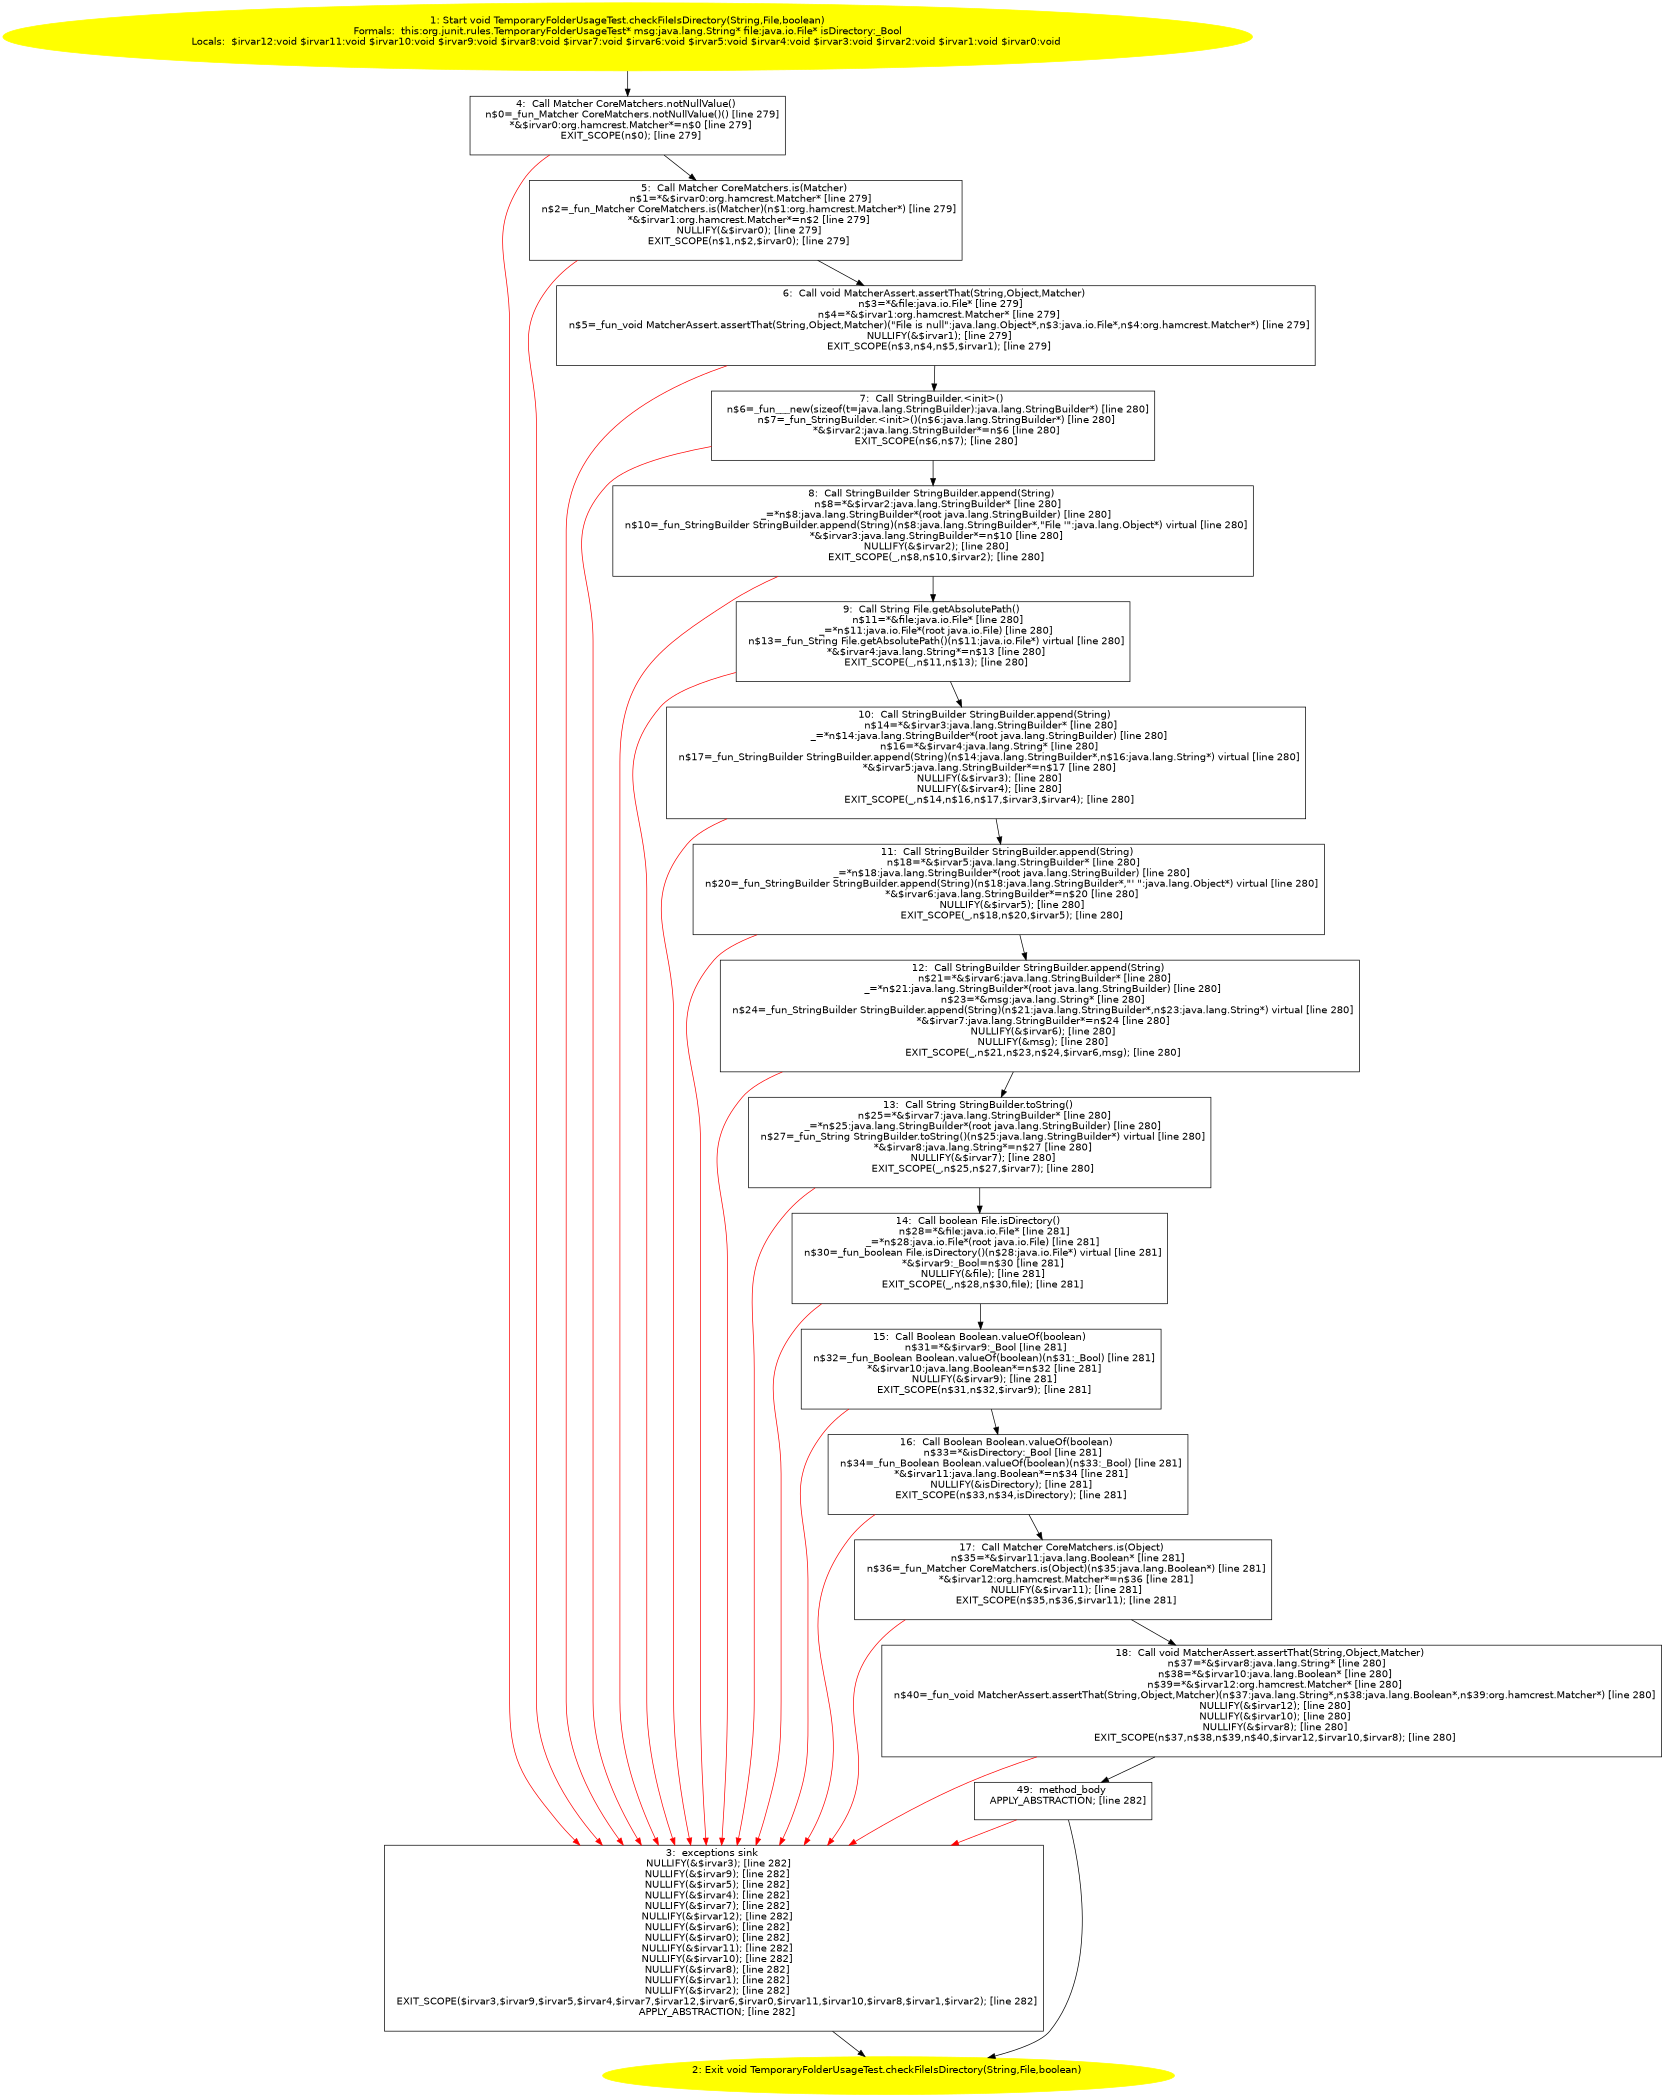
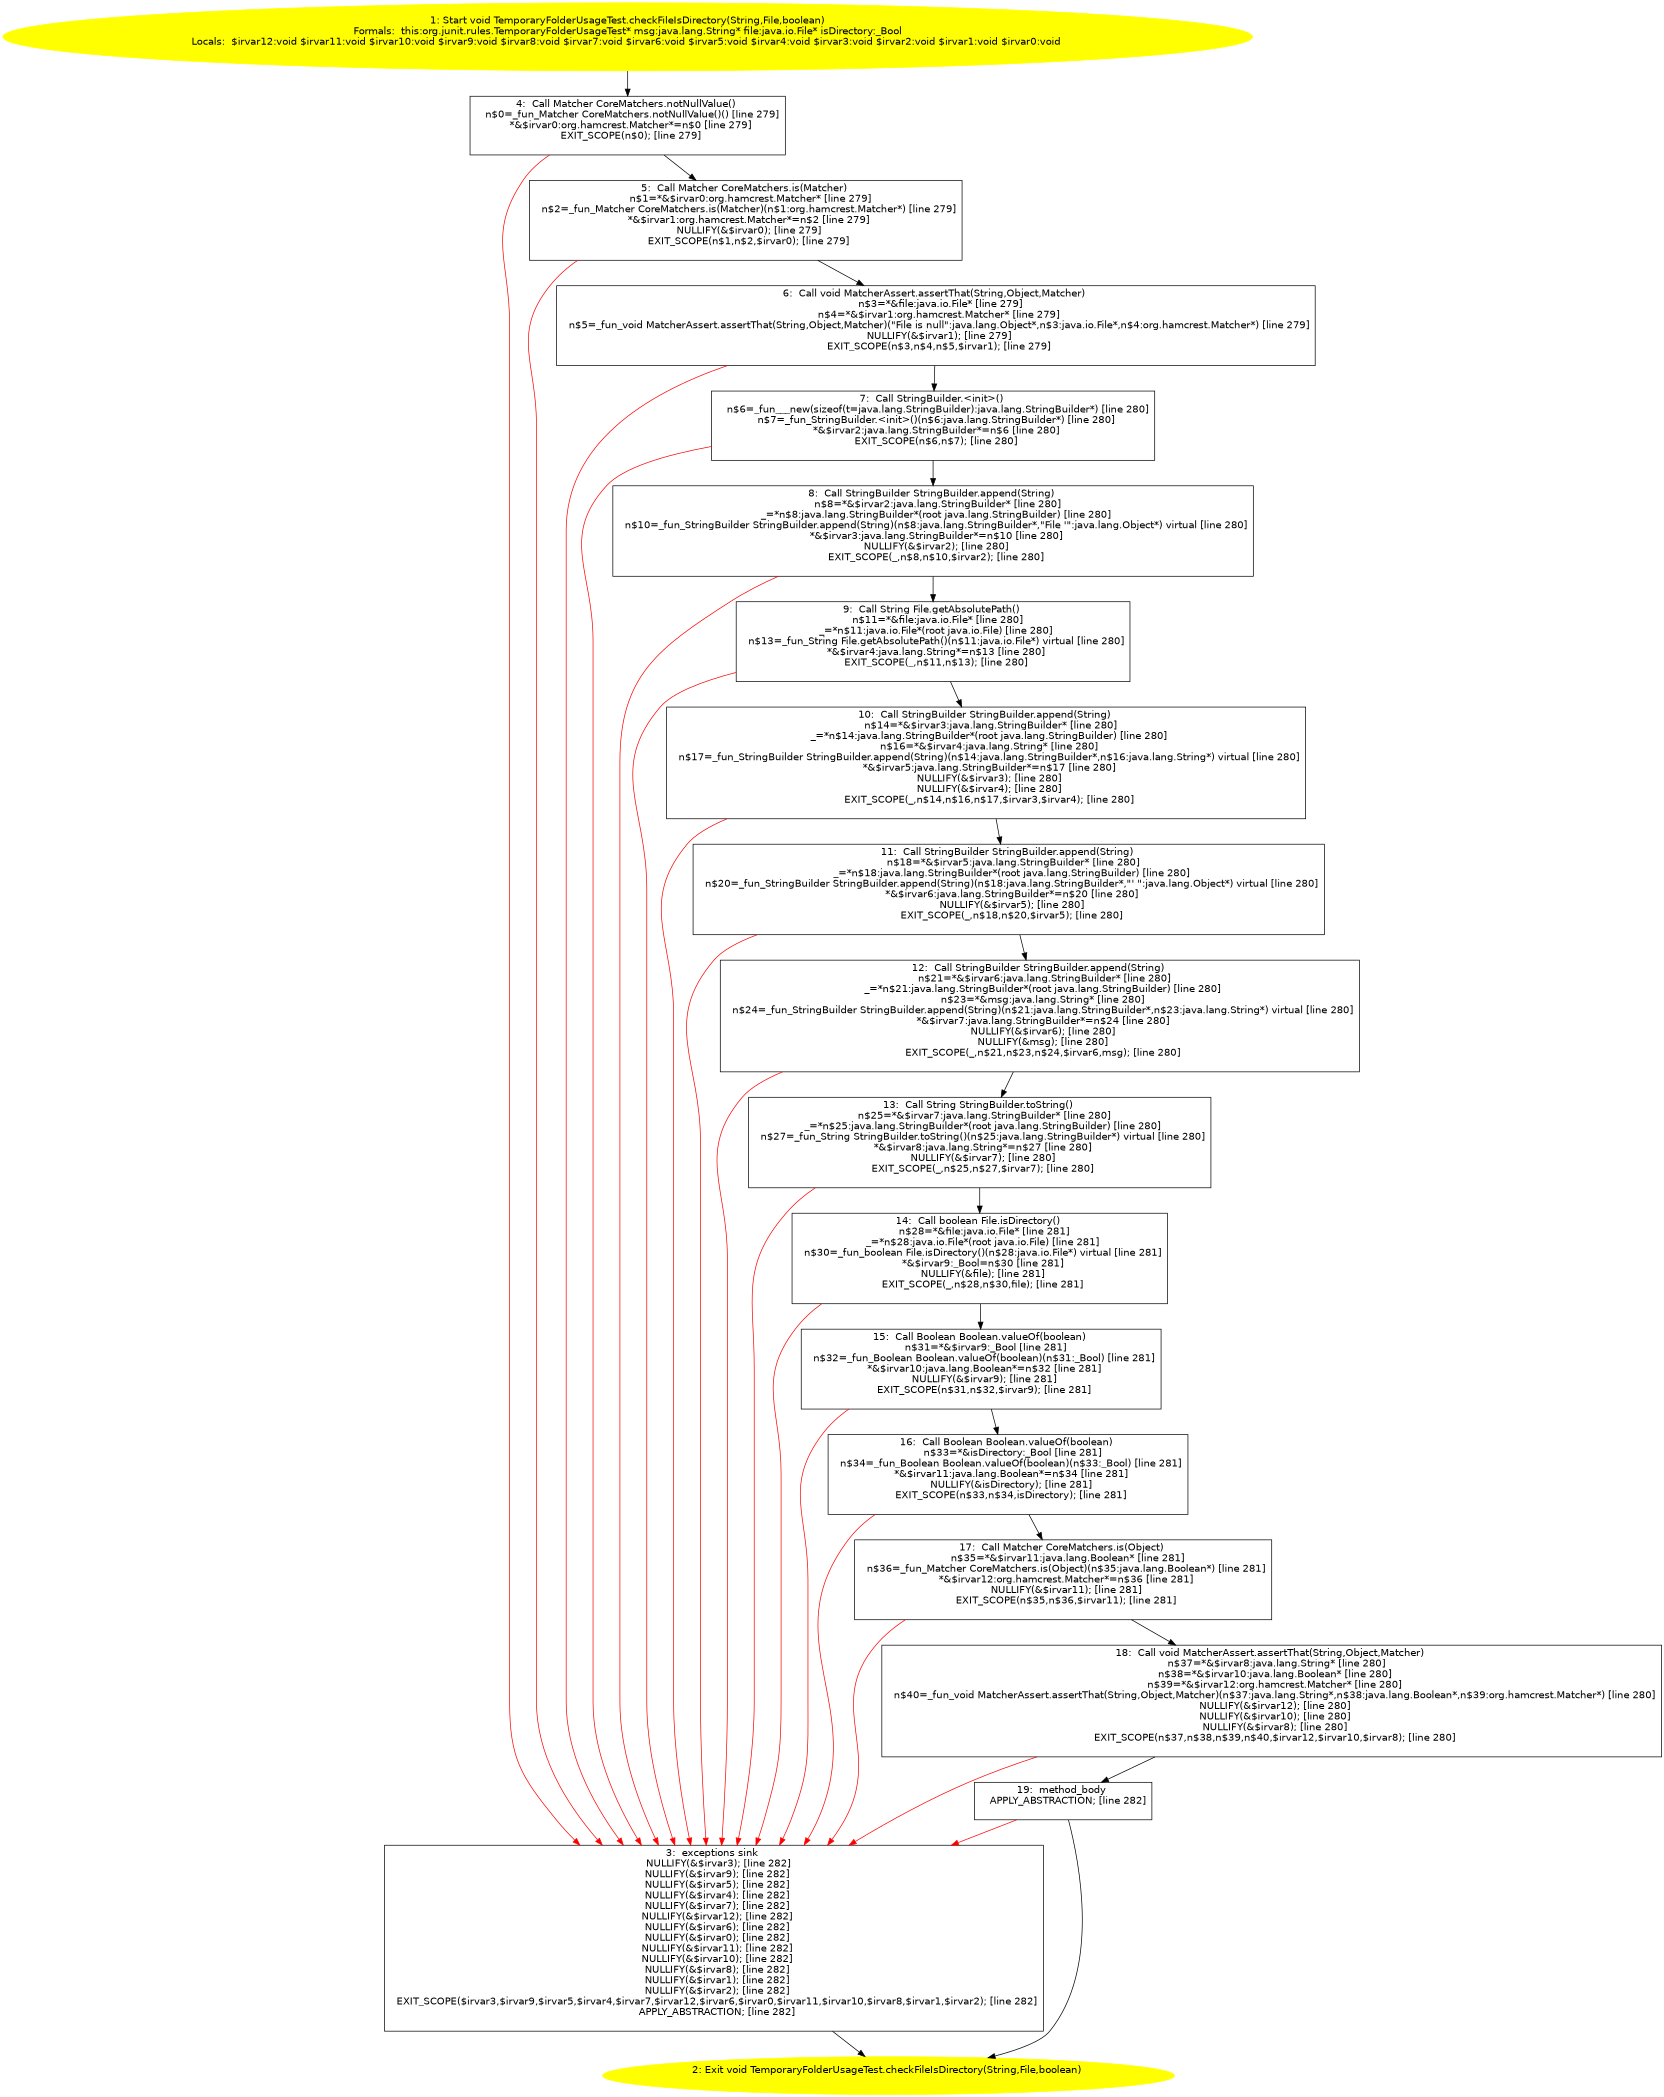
  digraph {
    fontname="DejaVu Sans"
    node [fontname="DejaVu Sans" shape=box]
    edge [fontname="DejaVu Sans"]
    n1 [color=yellow label="1: Start void TemporaryFolderUsageTest.checkFileIsDirectory(String,File,boolean)\nFormals:  this:org.junit.rules.TemporaryFolderUsageTest* msg:java.lang.String* file:java.io.File* isDirectory:_Bool\nLocals:  $irvar12:void $irvar11:void $irvar10:void $irvar9:void $irvar8:void $irvar7:void $irvar6:void $irvar5:void $irvar4:void $irvar3:void $irvar2:void $irvar1:void $irvar0:void \n  " style=filled shape=""]
    n2 [label="4:  Call Matcher CoreMatchers.notNullValue() \n   n$0=_fun_Matcher CoreMatchers.notNullValue()() [line 279]\n  *&$irvar0:org.hamcrest.Matcher*=n$0 [line 279]\n  EXIT_SCOPE(n$0); [line 279]\n "]
    n3 [label="3:  exceptions sink \n   NULLIFY(&$irvar3); [line 282]\n  NULLIFY(&$irvar9); [line 282]\n  NULLIFY(&$irvar5); [line 282]\n  NULLIFY(&$irvar4); [line 282]\n  NULLIFY(&$irvar7); [line 282]\n  NULLIFY(&$irvar12); [line 282]\n  NULLIFY(&$irvar6); [line 282]\n  NULLIFY(&$irvar0); [line 282]\n  NULLIFY(&$irvar11); [line 282]\n  NULLIFY(&$irvar10); [line 282]\n  NULLIFY(&$irvar8); [line 282]\n  NULLIFY(&$irvar1); [line 282]\n  NULLIFY(&$irvar2); [line 282]\n  EXIT_SCOPE($irvar3,$irvar9,$irvar5,$irvar4,$irvar7,$irvar12,$irvar6,$irvar0,$irvar11,$irvar10,$irvar8,$irvar1,$irvar2); [line 282]\n  APPLY_ABSTRACTION; [line 282]\n "]
    n4 [label="5:  Call Matcher CoreMatchers.is(Matcher) \n   n$1=*&$irvar0:org.hamcrest.Matcher* [line 279]\n  n$2=_fun_Matcher CoreMatchers.is(Matcher)(n$1:org.hamcrest.Matcher*) [line 279]\n  *&$irvar1:org.hamcrest.Matcher*=n$2 [line 279]\n  NULLIFY(&$irvar0); [line 279]\n  EXIT_SCOPE(n$1,n$2,$irvar0); [line 279]\n "]
    n5 [color=yellow label="2: Exit void TemporaryFolderUsageTest.checkFileIsDirectory(String,File,boolean) \n  " style=filled shape=""]
    n6 [label="6:  Call void MatcherAssert.assertThat(String,Object,Matcher) \n   n$3=*&file:java.io.File* [line 279]\n  n$4=*&$irvar1:org.hamcrest.Matcher* [line 279]\n  n$5=_fun_void MatcherAssert.assertThat(String,Object,Matcher)(\"File is null\":java.lang.Object*,n$3:java.io.File*,n$4:org.hamcrest.Matcher*) [line 279]\n  NULLIFY(&$irvar1); [line 279]\n  EXIT_SCOPE(n$3,n$4,n$5,$irvar1); [line 279]\n "]
    n7 [label="7:  Call StringBuilder.<init>() \n   n$6=_fun___new(sizeof(t=java.lang.StringBuilder):java.lang.StringBuilder*) [line 280]\n  n$7=_fun_StringBuilder.<init>()(n$6:java.lang.StringBuilder*) [line 280]\n  *&$irvar2:java.lang.StringBuilder*=n$6 [line 280]\n  EXIT_SCOPE(n$6,n$7); [line 280]\n "]
    n8 [label="8:  Call StringBuilder StringBuilder.append(String) \n   n$8=*&$irvar2:java.lang.StringBuilder* [line 280]\n  _=*n$8:java.lang.StringBuilder*(root java.lang.StringBuilder) [line 280]\n  n$10=_fun_StringBuilder StringBuilder.append(String)(n$8:java.lang.StringBuilder*,\"File '\":java.lang.Object*) virtual [line 280]\n  *&$irvar3:java.lang.StringBuilder*=n$10 [line 280]\n  NULLIFY(&$irvar2); [line 280]\n  EXIT_SCOPE(_,n$8,n$10,$irvar2); [line 280]\n "]
    n9 [label="9:  Call String File.getAbsolutePath() \n   n$11=*&file:java.io.File* [line 280]\n  _=*n$11:java.io.File*(root java.io.File) [line 280]\n  n$13=_fun_String File.getAbsolutePath()(n$11:java.io.File*) virtual [line 280]\n  *&$irvar4:java.lang.String*=n$13 [line 280]\n  EXIT_SCOPE(_,n$11,n$13); [line 280]\n "]
    n10 [label="10:  Call StringBuilder StringBuilder.append(String) \n   n$14=*&$irvar3:java.lang.StringBuilder* [line 280]\n  _=*n$14:java.lang.StringBuilder*(root java.lang.StringBuilder) [line 280]\n  n$16=*&$irvar4:java.lang.String* [line 280]\n  n$17=_fun_StringBuilder StringBuilder.append(String)(n$14:java.lang.StringBuilder*,n$16:java.lang.String*) virtual [line 280]\n  *&$irvar5:java.lang.StringBuilder*=n$17 [line 280]\n  NULLIFY(&$irvar3); [line 280]\n  NULLIFY(&$irvar4); [line 280]\n  EXIT_SCOPE(_,n$14,n$16,n$17,$irvar3,$irvar4); [line 280]\n "]
    n11 [label="11:  Call StringBuilder StringBuilder.append(String) \n   n$18=*&$irvar5:java.lang.StringBuilder* [line 280]\n  _=*n$18:java.lang.StringBuilder*(root java.lang.StringBuilder) [line 280]\n  n$20=_fun_StringBuilder StringBuilder.append(String)(n$18:java.lang.StringBuilder*,\"' \":java.lang.Object*) virtual [line 280]\n  *&$irvar6:java.lang.StringBuilder*=n$20 [line 280]\n  NULLIFY(&$irvar5); [line 280]\n  EXIT_SCOPE(_,n$18,n$20,$irvar5); [line 280]\n "]
    n12 [label="12:  Call StringBuilder StringBuilder.append(String) \n   n$21=*&$irvar6:java.lang.StringBuilder* [line 280]\n  _=*n$21:java.lang.StringBuilder*(root java.lang.StringBuilder) [line 280]\n  n$23=*&msg:java.lang.String* [line 280]\n  n$24=_fun_StringBuilder StringBuilder.append(String)(n$21:java.lang.StringBuilder*,n$23:java.lang.String*) virtual [line 280]\n  *&$irvar7:java.lang.StringBuilder*=n$24 [line 280]\n  NULLIFY(&$irvar6); [line 280]\n  NULLIFY(&msg); [line 280]\n  EXIT_SCOPE(_,n$21,n$23,n$24,$irvar6,msg); [line 280]\n "]
    n13 [label="13:  Call String StringBuilder.toString() \n   n$25=*&$irvar7:java.lang.StringBuilder* [line 280]\n  _=*n$25:java.lang.StringBuilder*(root java.lang.StringBuilder) [line 280]\n  n$27=_fun_String StringBuilder.toString()(n$25:java.lang.StringBuilder*) virtual [line 280]\n  *&$irvar8:java.lang.String*=n$27 [line 280]\n  NULLIFY(&$irvar7); [line 280]\n  EXIT_SCOPE(_,n$25,n$27,$irvar7); [line 280]\n "]
    n14 [label="14:  Call boolean File.isDirectory() \n   n$28=*&file:java.io.File* [line 281]\n  _=*n$28:java.io.File*(root java.io.File) [line 281]\n  n$30=_fun_boolean File.isDirectory()(n$28:java.io.File*) virtual [line 281]\n  *&$irvar9:_Bool=n$30 [line 281]\n  NULLIFY(&file); [line 281]\n  EXIT_SCOPE(_,n$28,n$30,file); [line 281]\n "]
    n15 [label="15:  Call Boolean Boolean.valueOf(boolean) \n   n$31=*&$irvar9:_Bool [line 281]\n  n$32=_fun_Boolean Boolean.valueOf(boolean)(n$31:_Bool) [line 281]\n  *&$irvar10:java.lang.Boolean*=n$32 [line 281]\n  NULLIFY(&$irvar9); [line 281]\n  EXIT_SCOPE(n$31,n$32,$irvar9); [line 281]\n "]
    n16 [label="16:  Call Boolean Boolean.valueOf(boolean) \n   n$33=*&isDirectory:_Bool [line 281]\n  n$34=_fun_Boolean Boolean.valueOf(boolean)(n$33:_Bool) [line 281]\n  *&$irvar11:java.lang.Boolean*=n$34 [line 281]\n  NULLIFY(&isDirectory); [line 281]\n  EXIT_SCOPE(n$33,n$34,isDirectory); [line 281]\n "]
    n17 [label="17:  Call Matcher CoreMatchers.is(Object) \n   n$35=*&$irvar11:java.lang.Boolean* [line 281]\n  n$36=_fun_Matcher CoreMatchers.is(Object)(n$35:java.lang.Boolean*) [line 281]\n  *&$irvar12:org.hamcrest.Matcher*=n$36 [line 281]\n  NULLIFY(&$irvar11); [line 281]\n  EXIT_SCOPE(n$35,n$36,$irvar11); [line 281]\n "]
    n18 [label="18:  Call void MatcherAssert.assertThat(String,Object,Matcher) \n   n$37=*&$irvar8:java.lang.String* [line 280]\n  n$38=*&$irvar10:java.lang.Boolean* [line 280]\n  n$39=*&$irvar12:org.hamcrest.Matcher* [line 280]\n  n$40=_fun_void MatcherAssert.assertThat(String,Object,Matcher)(n$37:java.lang.String*,n$38:java.lang.Boolean*,n$39:org.hamcrest.Matcher*) [line 280]\n  NULLIFY(&$irvar12); [line 280]\n  NULLIFY(&$irvar10); [line 280]\n  NULLIFY(&$irvar8); [line 280]\n  EXIT_SCOPE(n$37,n$38,n$39,n$40,$irvar12,$irvar10,$irvar8); [line 280]\n "]
-   n19 [label="49:  method_body \n   APPLY_ABSTRACTION; [line 282]\n "]
+   n19 [label="19:  method_body \n   APPLY_ABSTRACTION; [line 282]\n "]
    n1 -> n2
    n2 -> n3 [color=red]
    n2 -> n4
    n3 -> n5
    n4 -> n3 [color=red]
    n4 -> n6
    n6 -> n3 [color=red]
    n6 -> n7
    n7 -> n3 [color=red]
    n7 -> n8
    n8 -> n3 [color=red]
    n8 -> n9
    n9 -> n3 [color=red]
    n9 -> n10
    n10 -> n3 [color=red]
    n10 -> n11
    n11 -> n3 [color=red]
    n11 -> n12
    n12 -> n3 [color=red]
    n12 -> n13
    n13 -> n3 [color=red]
    n13 -> n14
    n14 -> n3 [color=red]
    n14 -> n15
    n15 -> n3 [color=red]
    n15 -> n16
    n16 -> n3 [color=red]
    n16 -> n17
    n17 -> n3 [color=red]
    n17 -> n18
    n18 -> n3 [color=red]
    n18 -> n19
    n19 -> n3 [color=red]
    n19 -> n5
  }
